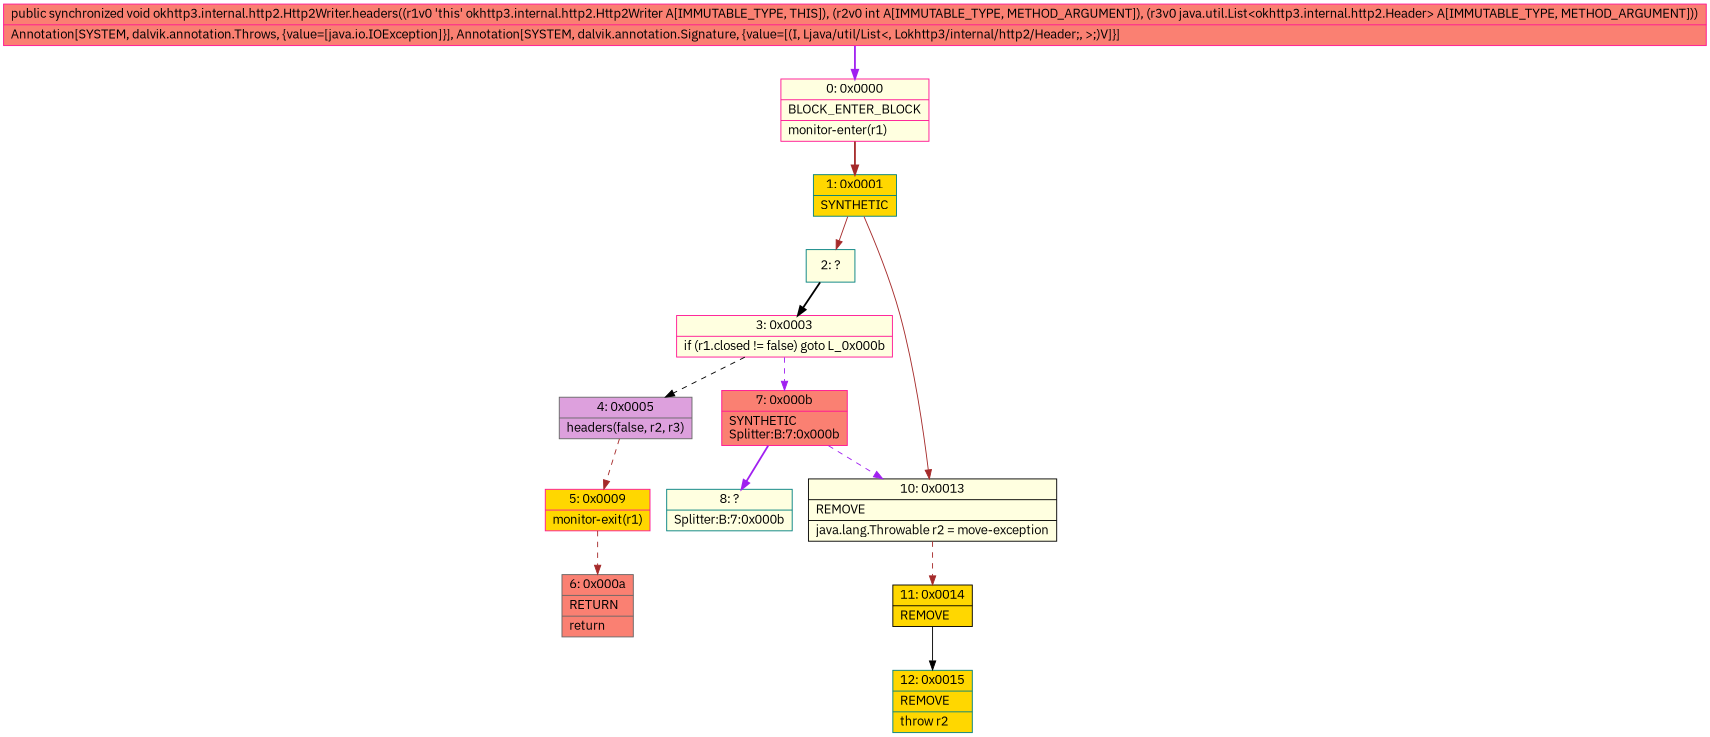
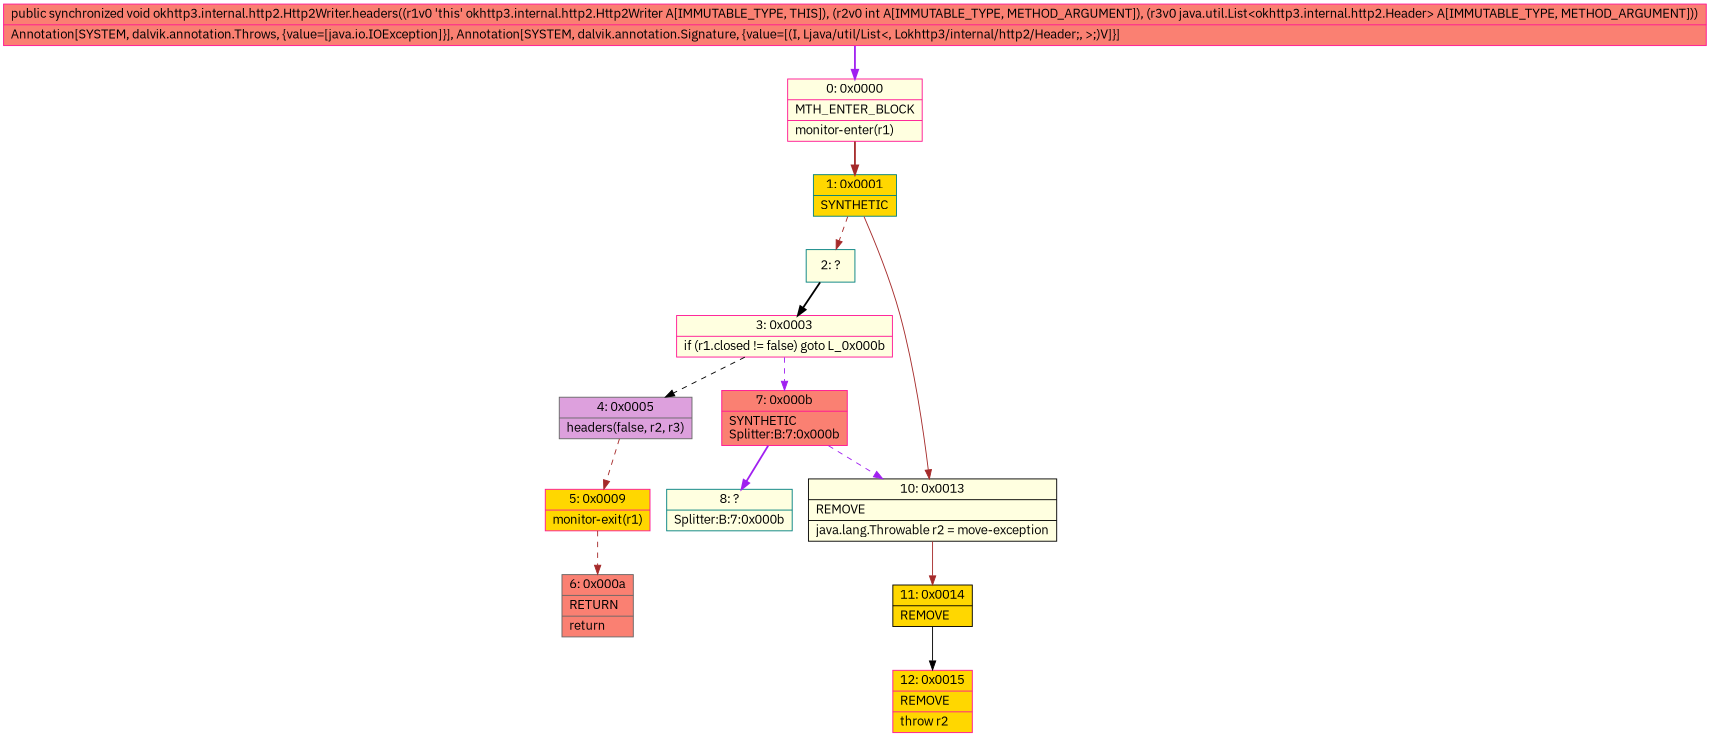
  digraph {
    fontname="IBM Plex Sans"
    node [color=deeppink fillcolor=lightyellow fontname="IBM Plex Sans" shape=record style=filled]
    edge [color=brown fontname="IBM Plex Sans" style=dashed]
-   n1 [label="{0\:\ 0x0000|BLOCK_ENTER_BLOCK\l|monitor\-enter(r1)\l}"]
+   n1 [label="{0\:\ 0x0000|MTH_ENTER_BLOCK\l|monitor\-enter(r1)\l}"]
    n2 [color=teal fillcolor=gold label="{1\:\ 0x0001|SYNTHETIC\l}"]
    n3 [color=teal label="{2\:\ ?}"]
    n4 [color=black label="{10\:\ 0x0013|REMOVE\l|java.lang.Throwable r2 = move\-exception\l}"]
    n5 [label="{3\:\ 0x0003|if (r1.closed != false) goto L_0x000b\l}"]
    n6 [color=black fillcolor=gold label="{11\:\ 0x0014|REMOVE\l}"]
    n7 [color=gray40 fillcolor=plum label="{4\:\ 0x0005|headers(false, r2, r3)\l}"]
    n8 [fillcolor=salmon label="{7\:\ 0x000b|SYNTHETIC\lSplitter:B:7:0x000b\l}"]
    n9 [fillcolor=gold label="{5\:\ 0x0009|monitor\-exit(r1)\l}"]
    n10 [color=teal label="{8\:\ ?|Splitter:B:7:0x000b\l}"]
    n11 [color=gray40 fillcolor=salmon label="{6\:\ 0x000a|RETURN\l|return\l}"]
-   n12 [color=teal fillcolor=gold label="{12\:\ 0x0015|REMOVE\l|throw r2\l}"]
+   n12 [fillcolor=gold label="{12\:\ 0x0015|REMOVE\l|throw r2\l}"]
    n13 [fillcolor=salmon label="{public synchronized void okhttp3.internal.http2.Http2Writer.headers((r1v0 'this' okhttp3.internal.http2.Http2Writer A[IMMUTABLE_TYPE, THIS]), (r2v0 int A[IMMUTABLE_TYPE, METHOD_ARGUMENT]), (r3v0 java.util.List\<okhttp3.internal.http2.Header\> A[IMMUTABLE_TYPE, METHOD_ARGUMENT]))  | Annotation[SYSTEM, dalvik.annotation.Throws, \{value=[java.io.IOException]\}], Annotation[SYSTEM, dalvik.annotation.Signature, \{value=[(I, Ljava\/util\/List\<, Lokhttp3\/internal\/http2\/Header;, \>;)V]\}]\l}"]
    n1 -> n2 [style=bold]
-   n2 -> n3 [style=solid]
+   n2 -> n3
    n2 -> n4 [style=solid]
    n3 -> n5 [color=black style=bold]
-   n4 -> n6
+   n4 -> n6 [style=solid]
    n5 -> n7 [color=black]
    n5 -> n8 [color=purple]
    n6 -> n12 [color=black style=solid]
    n7 -> n9
    n8 -> n4 [color=purple]
    n8 -> n10 [color=purple style=bold]
    n9 -> n11
    n13 -> n1 [color=purple style=bold]
  }
